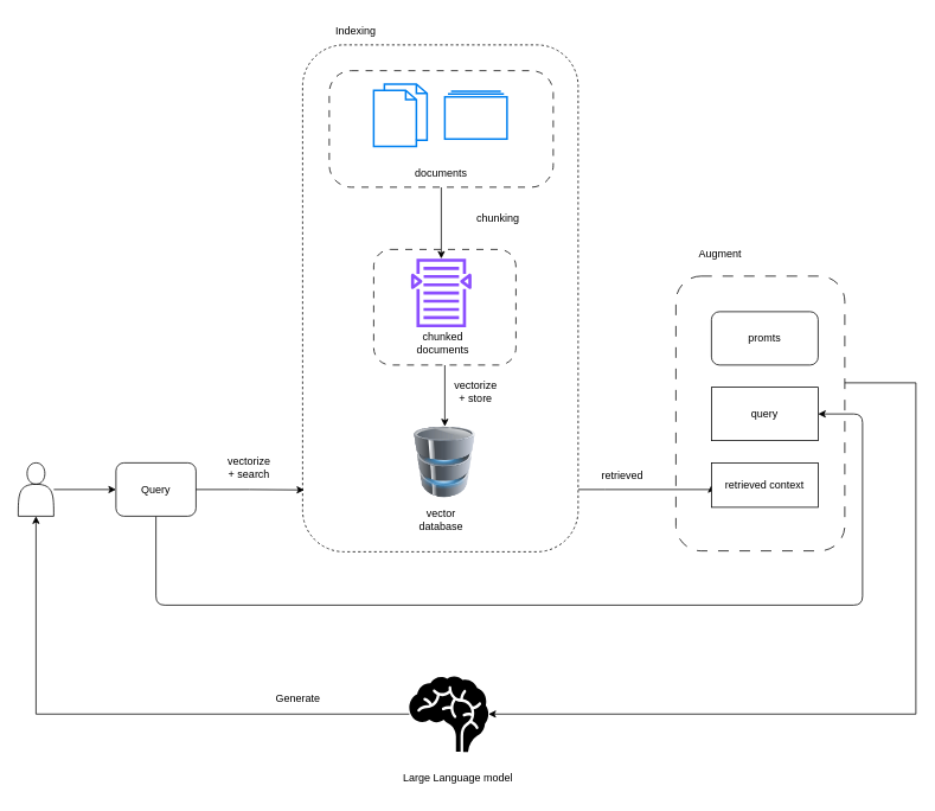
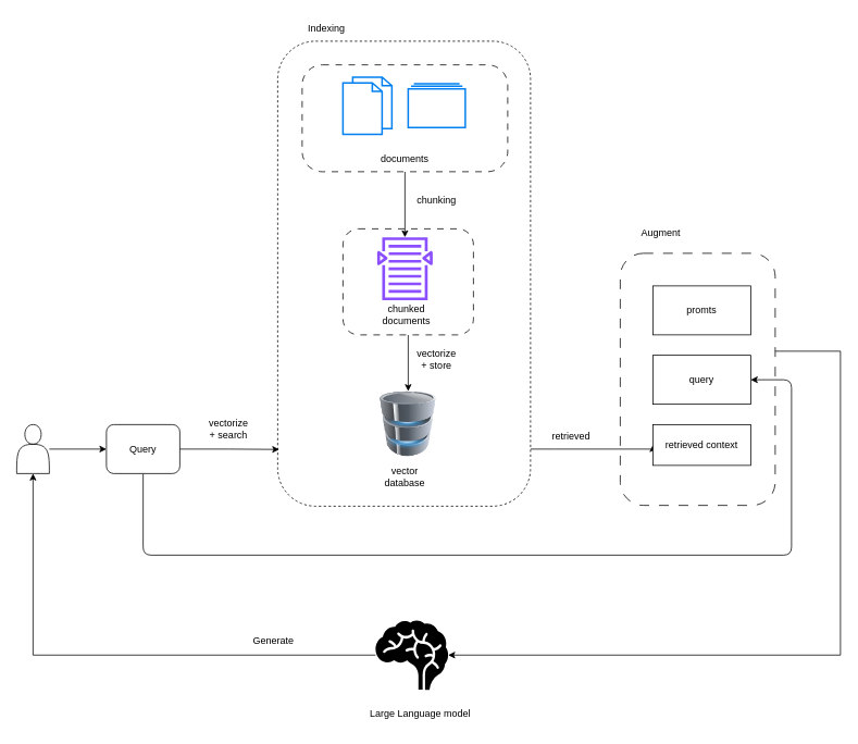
  <mxCell id="0" />
  <mxCell id="1" parent="0" />
  <mxCell id="2" value="" style="rounded=1;whiteSpace=wrap;html=1;dashed=1;dashPattern=12 12;" vertex="1" parent="1"><mxGeometry x="760" y="310" width="190" height="309" as="geometry" /></mxCell>
  <mxCell id="3" style="edgeStyle=orthogonalEdgeStyle;rounded=0;orthogonalLoop=1;jettySize=auto;html=1;entryX=0;entryY=0.5;entryDx=0;entryDy=0;" edge="1" parent="1" source="4" target="9"><mxGeometry relative="1" as="geometry"><Array as="points"><mxPoint x="680" y="550" /><mxPoint x="680" y="550" /></Array></mxGeometry></mxCell>
  <mxCell id="4" value="" style="rounded=1;whiteSpace=wrap;html=1;dashed=1;" vertex="1" parent="1"><mxGeometry x="340" y="50" width="310" height="570" as="geometry" /></mxCell>
  <mxCell id="5" style="edgeStyle=orthogonalEdgeStyle;rounded=0;orthogonalLoop=1;jettySize=auto;html=1;entryX=0.5;entryY=0;entryDx=0;entryDy=0;" edge="1" parent="1" source="6" target="15"><mxGeometry relative="1" as="geometry" /></mxCell>
  <mxCell id="6" value="" style="rounded=1;whiteSpace=wrap;html=1;dashed=1;dashPattern=8 8;" vertex="1" parent="1"><mxGeometry x="420" y="280" width="160" height="130" as="geometry" /></mxCell>
  <mxCell id="7" style="edgeStyle=orthogonalEdgeStyle;rounded=0;orthogonalLoop=1;jettySize=auto;html=1;" edge="1" parent="1" source="8" target="12"><mxGeometry relative="1" as="geometry" /></mxCell>
  <mxCell id="8" value="" style="rounded=1;whiteSpace=wrap;html=1;dashed=1;dashPattern=8 8;arcSize=19;" vertex="1" parent="1"><mxGeometry x="370" y="79" width="252" height="131" as="geometry" /></mxCell>
  <mxCell id="9" value="retrieved context" style="rounded=0;whiteSpace=wrap;html=1;" vertex="1" parent="1"><mxGeometry x="800" y="520" width="120" height="50" as="geometry" /></mxCell>
  <mxCell id="10" style="edgeStyle=orthogonalEdgeStyle;rounded=0;orthogonalLoop=1;jettySize=auto;html=1;" edge="1" parent="1" source="11" target="23"><mxGeometry relative="1" as="geometry" /></mxCell>
  <mxCell id="11" value="" style="shape=actor;whiteSpace=wrap;html=1;" vertex="1" parent="1"><mxGeometry x="20" y="520" width="40" height="60" as="geometry" /></mxCell>
  <mxCell id="12" value="" style="sketch=0;outlineConnect=0;fontColor=#232F3E;gradientColor=none;fillColor=#8C4FFF;strokeColor=none;dashed=0;verticalLabelPosition=bottom;verticalAlign=top;align=center;html=1;fontSize=12;fontStyle=0;aspect=fixed;pointerEvents=1;shape=mxgraph.aws4.search_documents;" vertex="1" parent="1"><mxGeometry x="462" y="290" width="68" height="78" as="geometry" /></mxCell>
  <mxCell id="13" value="" style="html=1;verticalLabelPosition=bottom;align=center;labelBackgroundColor=#ffffff;verticalAlign=top;strokeWidth=2;strokeColor=#0080F0;shadow=0;dashed=0;shape=mxgraph.ios7.icons.folders;" vertex="1" parent="1"><mxGeometry x="500" y="102.13" width="70" height="53.75" as="geometry" /></mxCell>
  <mxCell id="14" value="" style="html=1;verticalLabelPosition=bottom;align=center;labelBackgroundColor=#ffffff;verticalAlign=top;strokeWidth=2;strokeColor=#0080F0;shadow=0;dashed=0;shape=mxgraph.ios7.icons.documents;" vertex="1" parent="1"><mxGeometry x="420" y="94" width="60" height="70" as="geometry" /></mxCell>
  <mxCell id="15" value="" style="image;html=1;image=img/lib/clip_art/computers/Database_128x128.png" vertex="1" parent="1"><mxGeometry x="460" y="479" width="80" height="80" as="geometry" /></mxCell>
  <mxCell id="16" value="documents" style="text;html=1;align=center;verticalAlign=middle;whiteSpace=wrap;rounded=0;" vertex="1" parent="1"><mxGeometry x="455" y="180" width="82" height="30" as="geometry" /></mxCell>
  <mxCell id="17" value="chunked documents" style="text;html=1;align=center;verticalAlign=middle;whiteSpace=wrap;rounded=0;" vertex="1" parent="1"><mxGeometry x="466" y="370" width="64" height="30" as="geometry" /></mxCell>
  <mxCell id="18" value="vector database" style="text;html=1;align=center;verticalAlign=middle;whiteSpace=wrap;rounded=0;" vertex="1" parent="1"><mxGeometry x="466" y="569" width="60" height="30" as="geometry" /></mxCell>
- <mxCell id="19" value="chunking" style="text;html=1;align=center;verticalAlign=middle;whiteSpace=wrap;rounded=0;" vertex="1" parent="1"><mxGeometry x="530" y="230" width="60" height="30" as="geometry" /></mxCell>
+ <mxCell id="19" value="chunking" style="text;html=1;align=center;verticalAlign=middle;whiteSpace=wrap;rounded=0;" vertex="1" parent="1"><mxGeometry x="505" y="230" width="60" height="30" as="geometry" /></mxCell>
  <mxCell id="20" value="vectorize + store" style="text;html=1;align=center;verticalAlign=middle;whiteSpace=wrap;rounded=0;" vertex="1" parent="1"><mxGeometry x="505" y="425" width="60" height="30" as="geometry" /></mxCell>
  <mxCell id="21" value="Indexing" style="text;html=1;align=center;verticalAlign=middle;whiteSpace=wrap;rounded=0;" vertex="1" parent="1"><mxGeometry x="370" y="20" width="60" height="30" as="geometry" /></mxCell>
  <mxCell id="22" style="edgeStyle=orthogonalEdgeStyle;rounded=1;orthogonalLoop=1;jettySize=auto;html=1;exitX=0.5;exitY=1;exitDx=0;exitDy=0;entryX=1;entryY=0.5;entryDx=0;entryDy=0;curved=0;" edge="1" parent="1" source="23" target="28"><mxGeometry relative="1" as="geometry"><Array as="points"><mxPoint x="175" y="680" /><mxPoint x="970" y="680" /><mxPoint x="970" y="465" /></Array></mxGeometry></mxCell>
  <mxCell id="23" value="Query" style="rounded=1;whiteSpace=wrap;html=1;" vertex="1" parent="1"><mxGeometry y="520" width="90" height="60" as="geometry" x="130" /></mxCell>
  <mxCell id="24" style="edgeStyle=orthogonalEdgeStyle;rounded=0;orthogonalLoop=1;jettySize=auto;html=1;entryX=0.006;entryY=0.878;entryDx=0;entryDy=0;entryPerimeter=0;" edge="1" parent="1" source="23" target="4"><mxGeometry relative="1" as="geometry" /></mxCell>
  <mxCell id="25" value="vectorize + search" style="text;html=1;align=center;verticalAlign=middle;whiteSpace=wrap;rounded=0;" vertex="1" parent="1"><mxGeometry x="250" y="510" width="60" height="30" as="geometry" /></mxCell>
  <mxCell id="26" value="retrieved" style="text;html=1;align=center;verticalAlign=middle;whiteSpace=wrap;rounded=0;" vertex="1" parent="1"><mxGeometry x="670" y="520" width="60" height="30" as="geometry" /></mxCell>
- <mxCell id="27" value="promts" style="whiteSpace=wrap;html=1;rounded=1;" vertex="1" parent="1"><mxGeometry x="800" y="350" width="120" height="60" as="geometry" /></mxCell>
+ <mxCell id="27" value="promts" style="rounded=0;whiteSpace=wrap;html=1;" vertex="1" parent="1"><mxGeometry x="800" y="350" width="120" height="60" as="geometry" /></mxCell>
  <mxCell id="28" value="query" style="rounded=0;whiteSpace=wrap;html=1;" vertex="1" parent="1"><mxGeometry x="800" y="435" width="120" height="60" as="geometry" /></mxCell>
  <mxCell id="29" value="Augment" style="text;html=1;align=center;verticalAlign=middle;whiteSpace=wrap;rounded=0;" vertex="1" parent="1"><mxGeometry x="780" y="270" width="60" height="30" as="geometry" /></mxCell>
  <mxCell id="30" style="edgeStyle=orthogonalEdgeStyle;rounded=0;orthogonalLoop=1;jettySize=auto;html=1;entryX=0.5;entryY=1;entryDx=0;entryDy=0;" edge="1" parent="1" source="31" target="11"><mxGeometry relative="1" as="geometry" /></mxCell>
  <mxCell id="31" value="" style="shape=mxgraph.signs.healthcare.brain;html=1;pointerEvents=1;fillColor=#000000;strokeColor=none;verticalLabelPosition=bottom;verticalAlign=top;align=center;" vertex="1" parent="1"><mxGeometry x="460" y="760" width="89" height="85" as="geometry" /></mxCell>
  <mxCell id="32" style="edgeStyle=orthogonalEdgeStyle;rounded=0;orthogonalLoop=1;jettySize=auto;html=1;entryX=1;entryY=0.5;entryDx=0;entryDy=0;entryPerimeter=0;" edge="1" parent="1" source="2" target="31"><mxGeometry relative="1" as="geometry"><Array as="points"><mxPoint x="1030" y="430" /><mxPoint x="1030" y="803" /></Array></mxGeometry></mxCell>
  <mxCell id="33" value="Large Language model" style="text;html=1;align=center;verticalAlign=middle;whiteSpace=wrap;rounded=0;" vertex="1" parent="1"><mxGeometry x="450" y="860" width="130" height="30" as="geometry" /></mxCell>
  <mxCell id="34" value="Generate" style="text;html=1;align=center;verticalAlign=middle;whiteSpace=wrap;rounded=0;" vertex="1" parent="1"><mxGeometry x="270" y="770" width="130" height="30" as="geometry" /></mxCell>
